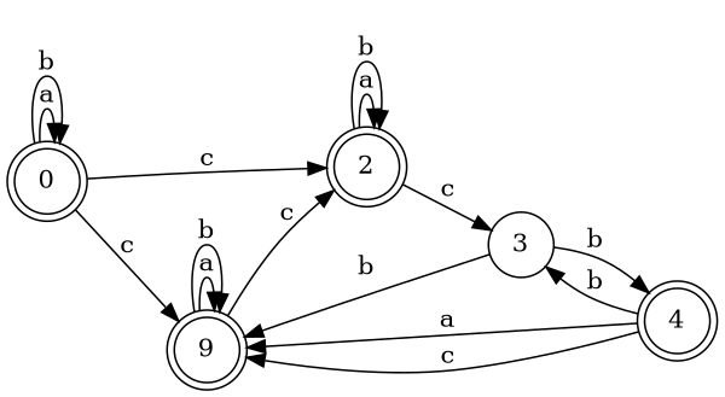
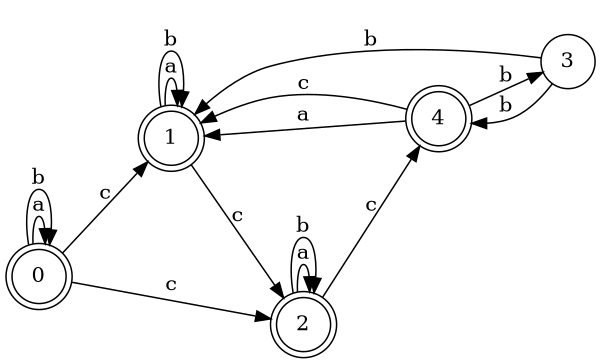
  digraph {
    rankdir=LR
    node [color=black fillcolor=white shape=doublecircle style="rounded,filled"]
    n1 [label=0]
-   n2 [label=9]
+   n2 [label=1]
    n3 [label=2]
    n4 [label=3 shape=circle style=filled]
    n5 [label=4]
    n1 -> n1 [label=a]
    n1 -> n1 [label=b]
    n1 -> n2 [label=c]
    n1 -> n3 [label=c]
    n2 -> n2 [label=a]
    n2 -> n2 [label=b]
    n2 -> n3 [label=c]
    n3 -> n3 [label=a]
    n3 -> n3 [label=b]
-   n3 -> n4 [label=c]
+   n3 -> n5 [label=c]
    n4 -> n2 [label=b]
    n4 -> n5 [label=b]
    n5 -> n2 [label=a]
    n5 -> n2 [label=c]
    n5 -> n4 [label=b]
  }
